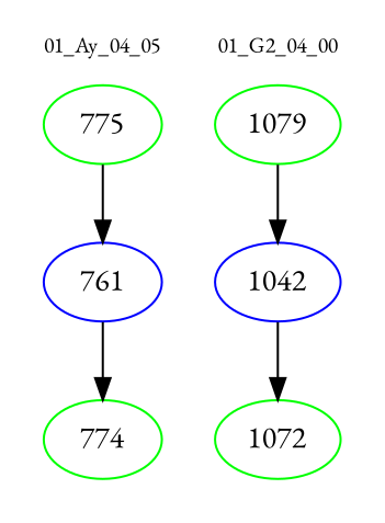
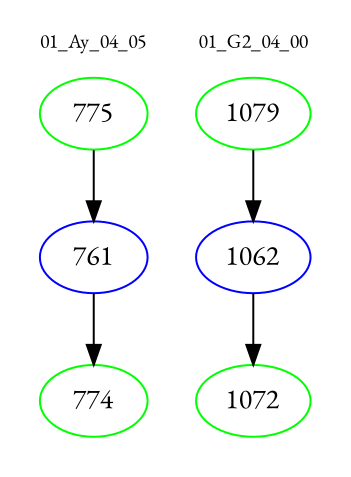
  digraph {
    fontname="EB Garamond"
    node [color=green fontname="EB Garamond"]
    edge [color=black fontname="EB Garamond"]
    n1 [label=775]
    n2 [color=blue label=761]
    n3 [label=774]
    n4 [label=1079]
-   n5 [color=blue label=1042]
+   n5 [color=blue label=1062]
    n6 [label=1072]
    subgraph cluster_1 {
      color=white
      fontsize=10
      label="01_Ay_04_05"
      n1
      n2
      n3
    }
    subgraph cluster_2 {
      color=white
      fontsize=10
      label="01_G2_04_00"
      n4
      n5
      n6
    }
    n1 -> n2
    n2 -> n3
    n4 -> n5
    n5 -> n6
  }
